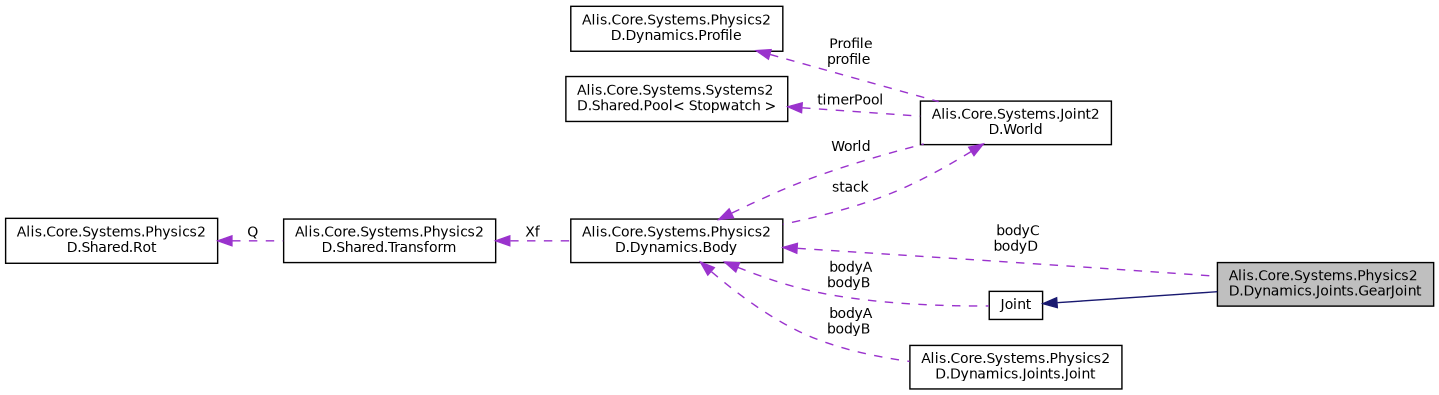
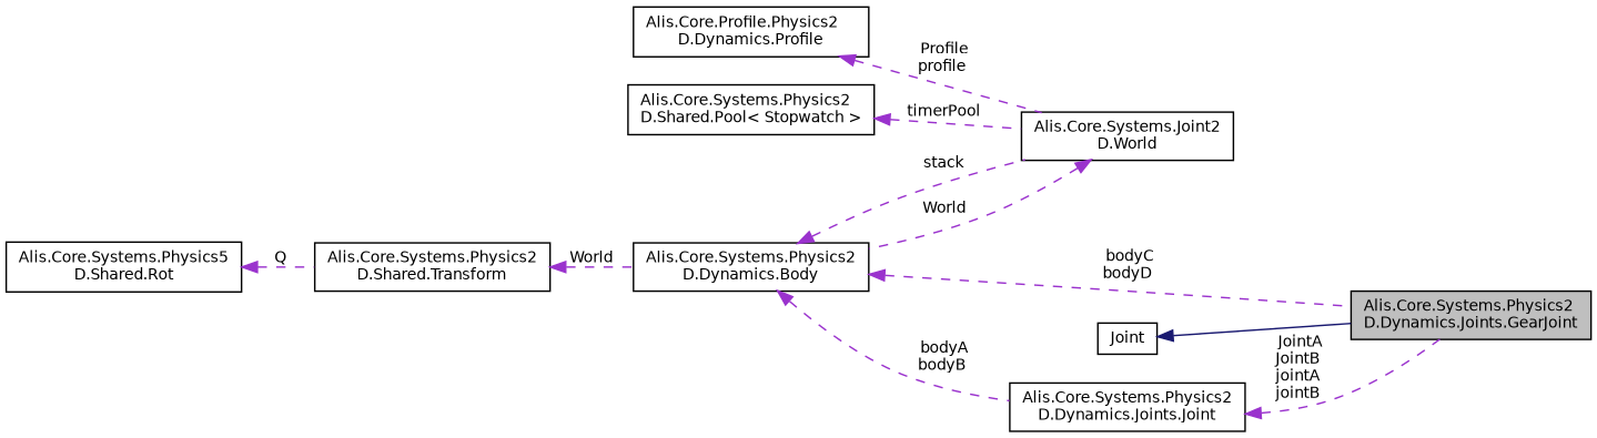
  digraph {
    rankdir=LR
    node [color=black fillcolor=white fontname=Helvetica fontsize=10 shape=record style=filled]
    edge [color=darkorchid3 dir=back fontname=Helvetica fontsize=10 labelfontname=Helvetica labelfontsize=10 style=dashed]
    n1 [fillcolor=grey75 fontcolor=black height=0.2 label="Alis.Core.Systems.Physics2\lD.Dynamics.Joints.GearJoint" width=0.4]
    n2 [height=0.2 label=Joint width=0.4]
    n3 [height=0.2 label="Alis.Core.Systems.Physics2\lD.Dynamics.Body" width=0.4]
    n4 [height=0.2 label="Alis.Core.Systems.Joint2\lD.World" width=0.4]
    n5 [height=0.2 label="Alis.Core.Systems.Physics2\lD.Dynamics.Joints.Joint" width=0.4]
    n6 [height=0.2 label="Alis.Core.Systems.Physics2\lD.Shared.Transform" width=0.4]
-   n7 [height=0.2 label="Alis.Core.Systems.Physics2\lD.Shared.Rot" width=0.4]
-   n8 [height=0.2 label="Alis.Core.Systems.Physics2\lD.Dynamics.Profile" width=0.4]
-   n9 [height=0.2 label="Alis.Core.Systems.Systems2\lD.Shared.Pool\< Stopwatch \>" width=0.4]
+   n7 [height=0.2 label="Alis.Core.Systems.Physics5\lD.Shared.Rot" width=0.4]
+   n8 [height=0.2 label="Alis.Core.Profile.Physics2\lD.Dynamics.Profile" width=0.4]
+   n9 [height=0.2 label="Alis.Core.Systems.Physics2\lD.Shared.Pool\< Stopwatch \>" width=0.4]
    n2 -> n1 [color=midnightblue style=solid]
    n3 -> n1 [label=" bodyC\nbodyD"]
-   n3 -> n2 [label=" bodyA\nbodyB"]
-   n3 -> n4 [label=" World"]
+   n3 -> n4 [label=" stack"]
    n3 -> n5 [label=" bodyA\nbodyB"]
-   n4 -> n3 [label=" stack"]
-   n6 -> n3 [label=" Xf"]
+   n4 -> n3 [label=" World"]
+   n5 -> n1 [label=" JointA\nJointB\njointA\njointB"]
+   n6 -> n3 [label=" World"]
    n7 -> n6 [label=" Q"]
    n8 -> n4 [label=" Profile\nprofile"]
    n9 -> n4 [label=" timerPool"]
  }
